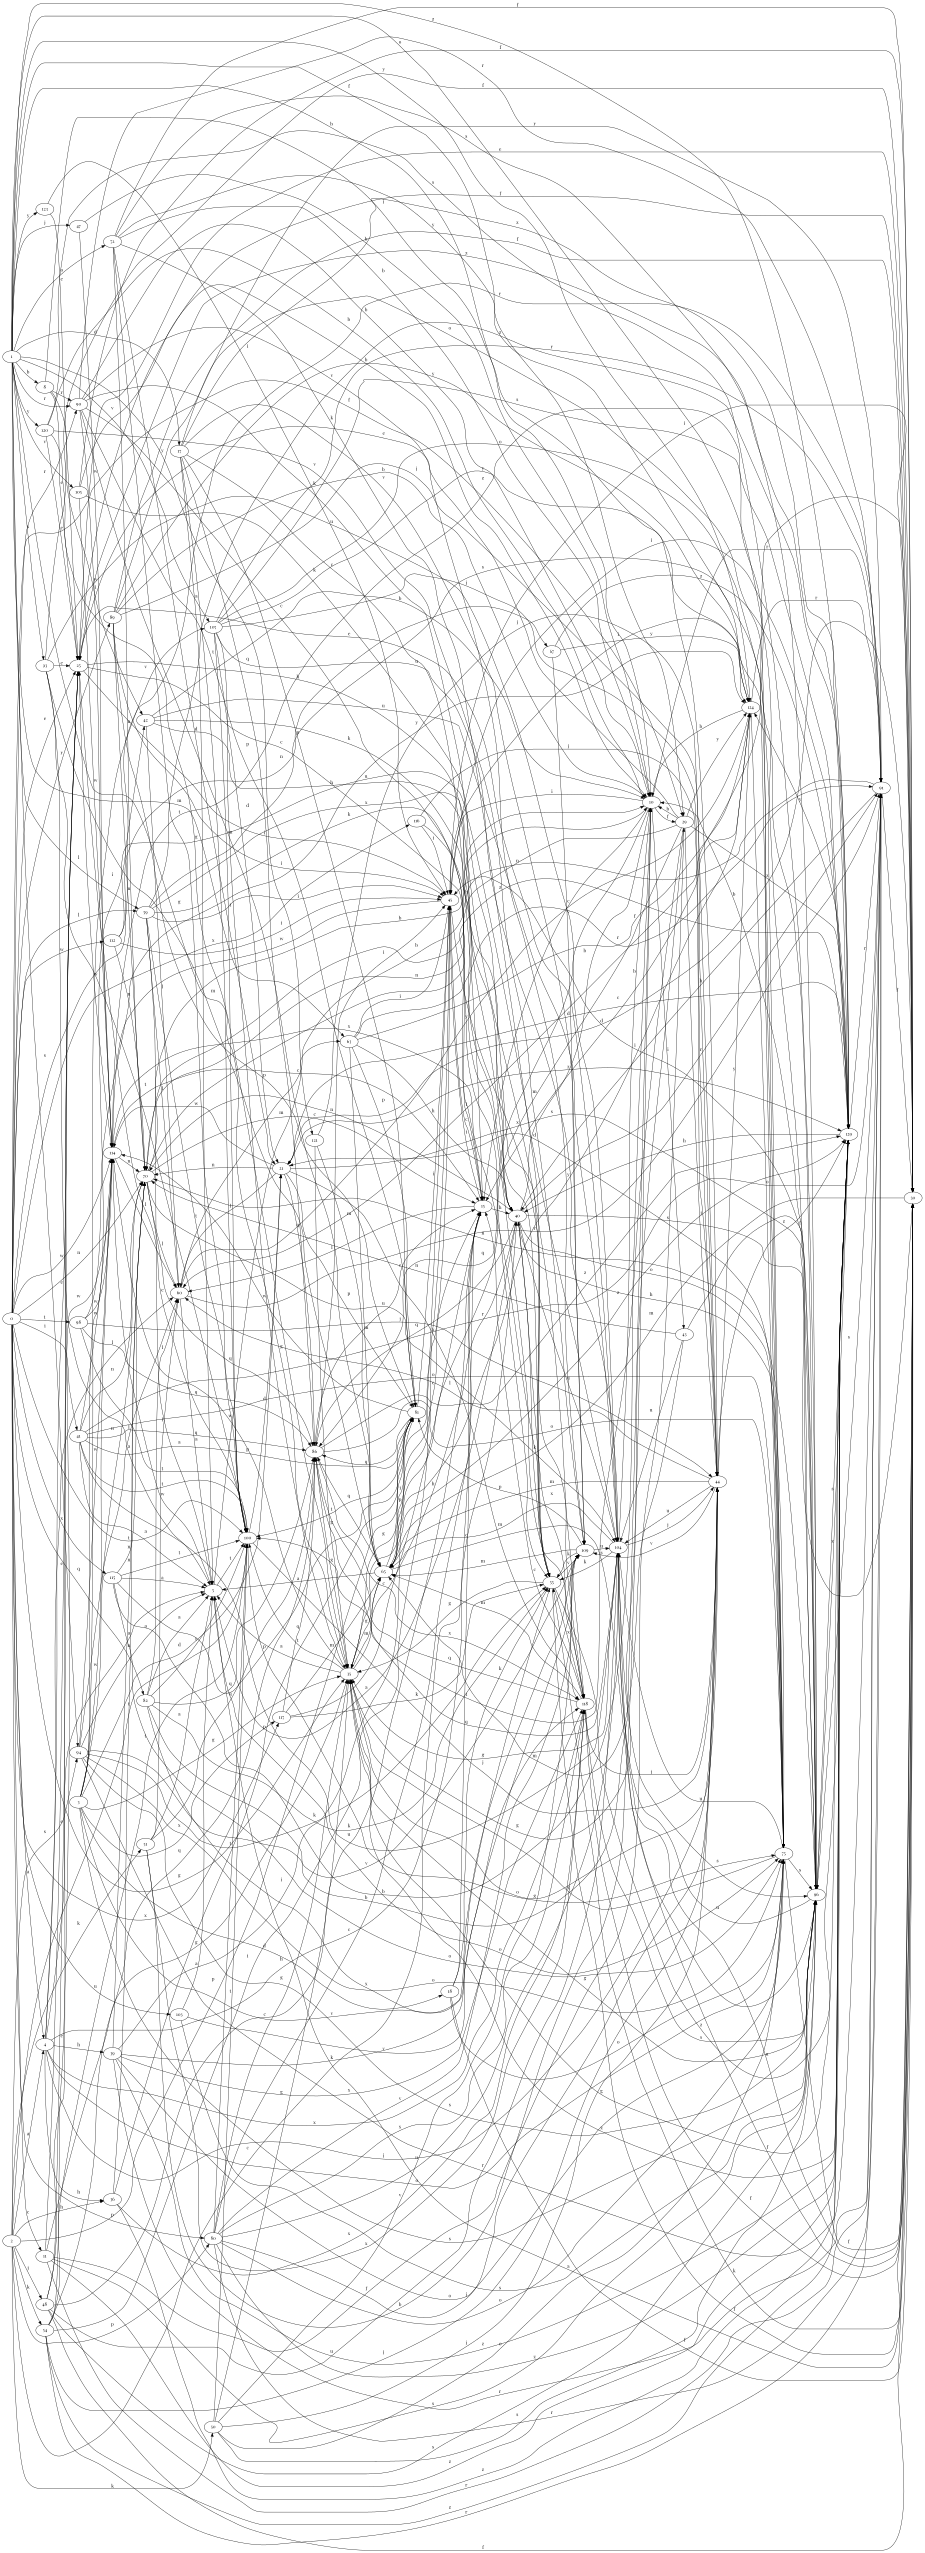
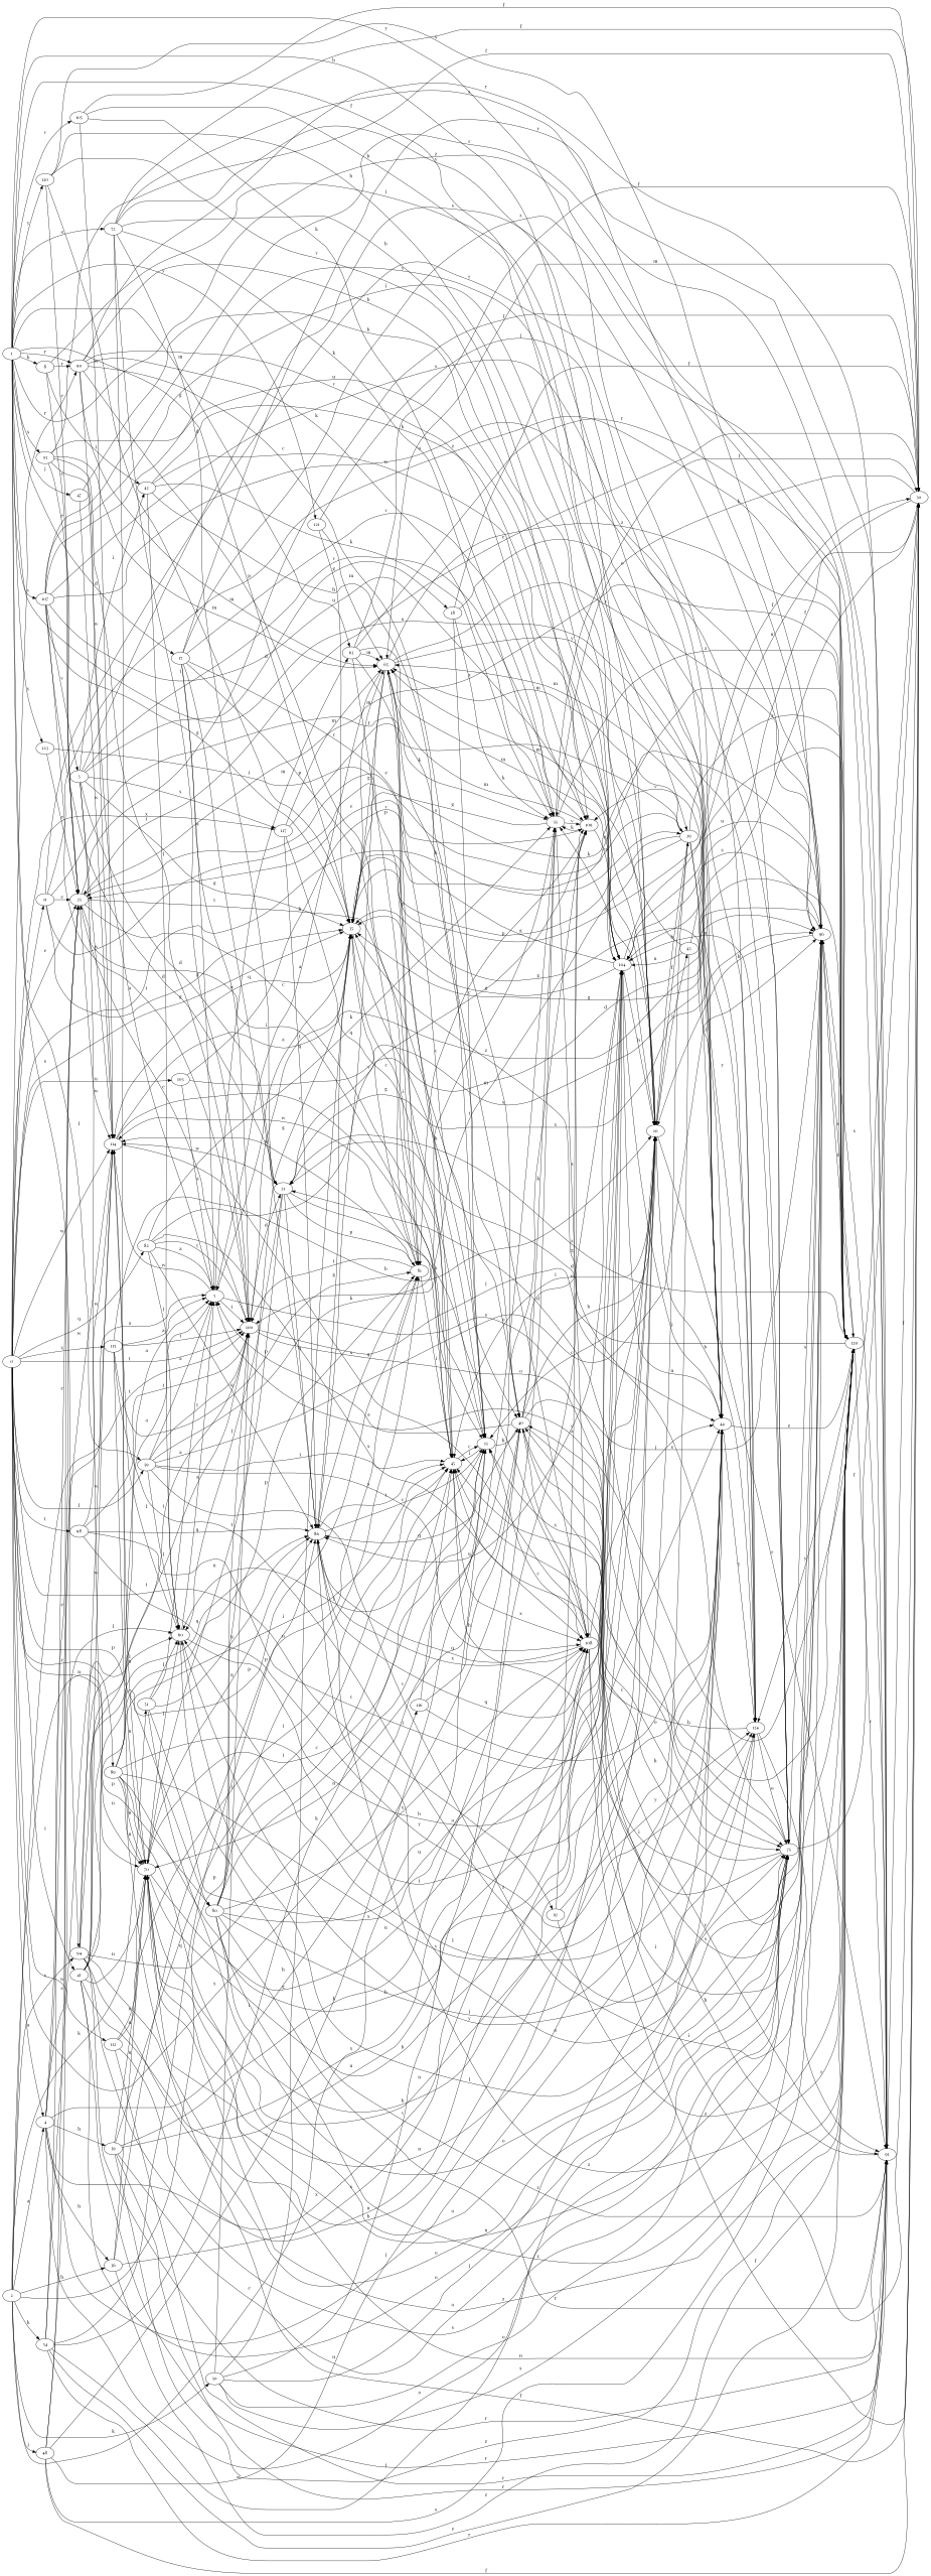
  strict digraph {
    fontname="Playfair Display"
    rankdir=LR
    node [fontname="Playfair Display"]
    edge [fontname="Playfair Display"]
    0
    4
    11
    25
    29
    35
    41
    59
    67
    70
    80
    82
    89
    90
    98
    100
    103
    112
    114
    115
    116
    117
    75
    36
    5
    39
    40
    n28 [label=44]
    60
-   118
+   118 [label=108]
    129
    96
    91
    15
    45
    30
    10
    124
    65
    81
    86
    104
    55
    109
    21
    1
    8
    17
    47
    63
    72
    93
    94
    105
    107
    120
    121
    123
    42
    43
    2
    48
    50
    51
    54
    3
    18
    0 -> 4 [label=a]
    0 -> 11 [label=c]
    0 -> 25 [label=e]
    0 -> 29 [label=f]
    0 -> 35 [label=g]
    0 -> 41 [label=i]
    0 -> 59 [label=l]
    0 -> 67 [label=n]
    0 -> 70 [label=n]
    0 -> 80 [label=p]
    0 -> 82 [label=q]
    0 -> 89 [label=r]
    0 -> 90 [label=r]
    0 -> 98 [label=t]
    0 -> 100 [label=t]
    0 -> 103 [label=u]
    0 -> 112 [label=w]
    0 -> 114 [label=w]
    0 -> 115 [label=x]
    0 -> 116 [label=x]
    0 -> 117 [label=x]
    4 -> 25 [label=e]
    4 -> 75 [label=o]
    4 -> 36 [label=h]
    4 -> 5 [label=a]
    4 -> 39 [label=h]
    4 -> 40 [label=h]
    4 -> n28 [label=j]
    4 -> 60 [label=l]
    4 -> 118 [label=x]
    11 -> 25 [label=e]
    11 -> 29 [label=f]
    11 -> 35 [label=g]
    11 -> 129 [label=z]
    11 -> 96 [label=s]
    11 -> 91 [label=r]
    25 -> 114 [label=w]
    25 -> 40 [label=h]
    25 -> 129 [label=z]
    25 -> 15 [label=c]
    25 -> 45 [label=i]
    25 -> 30 [label=f]
    29 -> 25 [label=e]
    29 -> 35 [label=g]
    29 -> 70 [label=n]
    29 -> 100 [label=t]
    29 -> n28 [label=j]
    29 -> 129 [label=z]
    29 -> 10 [label=b]
    29 -> 124 [label=y]
    29 -> 65 [label=m]
    35 -> 100 [label=t]
    35 -> 114 [label=w]
    35 -> 5 [label=a]
    35 -> 40 [label=h]
    35 -> 129 [label=z]
    35 -> 45 [label=i]
    35 -> 65 [label=m]
    41 -> 70 [label=n]
    41 -> 100 [label=t]
    41 -> 114 [label=w]
    41 -> 75 [label=o]
    41 -> 5 [label=a]
    41 -> 91 [label=r]
    41 -> 81 [label=p]
    41 -> 86 [label=q]
    41 -> 104 [label=u]
    59 -> 100 [label=t]
    59 -> 5 [label=a]
    59 -> 60 [label=l]
    59 -> 118 [label=x]
    59 -> 129 [label=z]
    59 -> 96 [label=s]
    59 -> 45 [label=i]
    59 -> 55 [label=k]
    67 -> 129 [label=z]
    67 -> 124 [label=y]
    67 -> 109 [label=v]
    70 -> 60 [label=l]
    70 -> 129 [label=z]
    70 -> 15 [label=c]
    70 -> 10 [label=b]
    70 -> 86 [label=q]
    70 -> 104 [label=u]
    80 -> 35 [label=g]
    80 -> 100 [label=t]
    80 -> 75 [label=o]
    80 -> n28 [label=j]
    80 -> 118 [label=x]
    80 -> 129 [label=z]
    80 -> 91 [label=r]
    80 -> 15 [label=c]
    80 -> 104 [label=u]
    80 -> 109 [label=v]
    82 -> 100 [label=t]
    82 -> 5 [label=a]
    82 -> 60 [label=l]
    82 -> 118 [label=x]
    82 -> 86 [label=q]
    82 -> 55 [label=k]
    82 -> 109 [label=v]
    89 -> 70 [label=n]
    89 -> 75 [label=o]
    89 -> n28 [label=j]
    89 -> 45 [label=i]
    89 -> 30 [label=f]
    89 -> 10 [label=b]
    89 -> 124 [label=y]
    89 -> 81 [label=p]
    90 -> 114 [label=w]
    90 -> 91 [label=r]
    90 -> 15 [label=c]
    90 -> 10 [label=b]
    90 -> 65 [label=m]
    90 -> 81 [label=p]
    90 -> 55 [label=k]
    90 -> 109 [label=v]
    98 -> 100 [label=t]
    98 -> 114 [label=w]
    98 -> n28 [label=j]
    98 -> 124 [label=y]
    98 -> 86 [label=q]
    100 -> 25 [label=e]
    100 -> 75 [label=o]
    100 -> n28 [label=j]
    100 -> 21 [label=d]
    103 -> 5 [label=a]
    103 -> 96 [label=s]
    103 -> 109 [label=v]
    112 -> 70 [label=n]
    112 -> 91 [label=r]
    112 -> 45 [label=i]
    112 -> 104 [label=u]
    114 -> 70 [label=n]
    114 -> 60 [label=l]
    114 -> 118 [label=x]
    114 -> 129 [label=z]
    114 -> 15 [label=c]
    115 -> 70 [label=n]
    115 -> 100 [label=t]
    115 -> 75 [label=o]
    115 -> 5 [label=a]
    115 -> 10 [label=b]
    115 -> 81 [label=p]
    116 -> 40 [label=h]
    116 -> n28 [label=j]
    116 -> 45 [label=i]
    117 -> 15 [label=c]
    117 -> 65 [label=m]
    117 -> 86 [label=q]
    117 -> 55 [label=k]
    75 -> 35 [label=g]
    75 -> 40 [label=h]
    75 -> 96 [label=s]
    75 -> 45 [label=i]
    75 -> 30 [label=f]
    75 -> 104 [label=u]
    75 -> 21 [label=d]
    36 -> 70 [label=n]
    36 -> 118 [label=x]
    36 -> 129 [label=z]
    36 -> 81 [label=p]
    5 -> 100 [label=t]
    5 -> 114 [label=w]
    5 -> 75 [label=o]
    5 -> 63 [label=m]
    39 -> 70 [label=n]
    39 -> 75 [label=o]
    39 -> 118 [label=x]
    39 -> 129 [label=z]
    39 -> 91 [label=r]
    39 -> 45 [label=i]
    39 -> 55 [label=k]
    40 -> 70 [label=n]
    40 -> 75 [label=o]
    40 -> 5 [label=a]
    40 -> 118 [label=x]
    40 -> 96 [label=s]
    40 -> 91 [label=r]
    40 -> 10 [label=b]
    40 -> 86 [label=q]
    40 -> 104 [label=u]
    40 -> 55 [label=k]
    n28 -> 35 [label=g]
    n28 -> 60 [label=l]
    n28 -> 129 [label=z]
    n28 -> 124 [label=y]
    n28 -> 65 [label=m]
    n28 -> 104 [label=u]
    n28 -> 109 [label=v]
    60 -> 5 [label=a]
    60 -> 91 [label=r]
    60 -> 10 [label=b]
    60 -> 124 [label=y]
    118 -> n28 [label=j]
    118 -> 96 [label=s]
    118 -> 15 [label=c]
    118 -> 30 [label=f]
    118 -> 65 [label=m]
    118 -> 86 [label=q]
    129 -> 35 [label=g]
    129 -> 40 [label=h]
    129 -> 96 [label=s]
    129 -> 91 [label=r]
    129 -> 45 [label=i]
    129 -> 124 [label=y]
    129 -> 21 [label=d]
    96 -> 35 [label=g]
    96 -> 70 [label=n]
    96 -> 129 [label=z]
    96 -> 45 [label=i]
    96 -> 10 [label=b]
    96 -> 104 [label=u]
    91 -> 70 [label=n]
    91 -> 40 [label=h]
    91 -> 96 [label=s]
    91 -> 30 [label=f]
    15 -> 40 [label=h]
    15 -> 60 [label=l]
    15 -> 45 [label=i]
    45 -> 114 [label=w]
    45 -> 118 [label=x]
    45 -> 15 [label=c]
    30 -> 25 [label=e]
    30 -> 5 [label=a]
    30 -> 45 [label=i]
    30 -> 65 [label=m]
    30 -> 104 [label=u]
    30 -> 55 [label=k]
    30 -> 21 [label=d]
    10 -> 29 [label=f]
    10 -> 91 [label=r]
    10 -> 15 [label=c]
    10 -> 45 [label=i]
    10 -> 86 [label=q]
    10 -> 43 [label=i]
    124 -> 75 [label=o]
    124 -> 60 [label=l]
    124 -> 91 [label=r]
    124 -> 15 [label=c]
    124 -> 10 [label=b]
    65 -> 35 [label=g]
    65 -> 5 [label=a]
    65 -> 129 [label=z]
    65 -> 96 [label=s]
    65 -> 15 [label=c]
    65 -> 124 [label=y]
    65 -> 81 [label=p]
    65 -> 86 [label=q]
    81 -> 35 [label=g]
    81 -> 100 [label=t]
    81 -> 114 [label=w]
    81 -> 45 [label=i]
    81 -> 86 [label=q]
    86 -> 35 [label=g]
    86 -> 75 [label=o]
    86 -> 118 [label=x]
    86 -> 129 [label=z]
    86 -> 15 [label=c]
    86 -> 45 [label=i]
    104 -> 25 [label=e]
    104 -> 35 [label=g]
    104 -> n28 [label=j]
    104 -> 96 [label=s]
    104 -> 30 [label=f]
    104 -> 10 [label=b]
    104 -> 65 [label=m]
    104 -> 86 [label=q]
    104 -> 55 [label=k]
    55 -> 35 [label=g]
    55 -> 118 [label=x]
    55 -> 129 [label=z]
    55 -> 30 [label=f]
    55 -> 109 [label=v]
    109 -> 65 [label=m]
    109 -> 81 [label=p]
    109 -> 104 [label=u]
    109 -> 55 [label=k]
    21 -> 70 [label=n]
    21 -> 114 [label=w]
    21 -> 60 [label=l]
    21 -> 118 [label=x]
    21 -> 129 [label=z]
    21 -> 96 [label=s]
    21 -> 81 [label=p]
    21 -> 86 [label=q]
    1 -> 29 [label=f]
    1 -> 35 [label=g]
    1 -> 59 [label=l]
    1 -> 90 [label=r]
    1 -> 75 [label=o]
    1 -> 129 [label=z]
    1 -> 10 [label=b]
    1 -> 124 [label=y]
    1 -> 8 [label=b]
    1 -> 17 [label=d]
    1 -> 47 [label=j]
    1 -> 63 [label=m]
    1 -> 72 [label=o]
    1 -> 93 [label=s]
    1 -> 94 [label=s]
    1 -> 105 [label=v]
    1 -> 107 [label=v]
    1 -> 120 [label=y]
    1 -> 121 [label=y]
    1 -> 123 [label=y]
    8 -> 25 [label=e]
    8 -> 90 [label=r]
    8 -> n28 [label=j]
    8 -> 42 [label=i]
    17 -> 100 [label=t]
    17 -> 5 [label=a]
    17 -> 129 [label=z]
    17 -> 91 [label=r]
    17 -> 15 [label=c]
    17 -> 81 [label=p]
    17 -> 86 [label=q]
    17 -> 109 [label=v]
    47 -> 114 [label=w]
    47 -> 10 [label=b]
    63 -> 40 [label=h]
    63 -> 91 [label=r]
    63 -> 45 [label=i]
    63 -> 30 [label=f]
    63 -> 65 [label=m]
    63 -> 81 [label=p]
    72 -> 70 [label=n]
    72 -> 100 [label=t]
    72 -> 96 [label=s]
    72 -> 30 [label=f]
    72 -> 10 [label=b]
    72 -> 124 [label=y]
    72 -> 55 [label=k]
    72 -> 21 [label=d]
    93 -> 25 [label=e]
    93 -> 100 [label=t]
    93 -> 5 [label=a]
    93 -> 30 [label=f]
    93 -> 65 [label=m]
    93 -> 104 [label=u]
    94 -> 114 [label=w]
    94 -> 75 [label=o]
    94 -> 5 [label=a]
    94 -> 60 [label=l]
    94 -> 96 [label=s]
    94 -> 91 [label=r]
    94 -> 10 [label=b]
    94 -> 55 [label=k]
    105 -> 114 [label=w]
    105 -> 30 [label=f]
    105 -> 10 [label=b]
    105 -> 55 [label=k]
    107 -> 35 [label=g]
    107 -> 100 [label=t]
    107 -> 75 [label=o]
    107 -> n28 [label=j]
    107 -> 96 [label=s]
    107 -> 91 [label=r]
    107 -> 124 [label=y]
    107 -> 104 [label=u]
    107 -> 21 [label=d]
    120 -> 25 [label=e]
    120 -> 35 [label=g]
    120 -> 96 [label=s]
    120 -> 10 [label=b]
    120 -> 109 [label=v]
    121 -> 35 [label=g]
    121 -> n28 [label=j]
    121 -> 65 [label=m]
    123 -> 25 [label=e]
    123 -> 45 [label=i]
    42 -> 40 [label=h]
    42 -> 60 [label=l]
    42 -> 10 [label=b]
    42 -> 104 [label=u]
    42 -> 55 [label=k]
    43 -> 70 [label=n]
    43 -> 30 [label=f]
    43 -> 65 [label=m]
    43 -> 104 [label=u]
    2 -> 4 [label=a]
    2 -> 80 [label=p]
    2 -> 100 [label=t]
    2 -> 36 [label=h]
    2 -> 15 [label=c]
    2 -> 81 [label=p]
    2 -> 94 [label=s]
    2 -> 48 [label=j]
    2 -> 50 [label=k]
    2 -> 51 [label=k]
    2 -> 54 [label=k]
    48 -> 25 [label=e]
    48 -> 114 [label=w]
    48 -> 96 [label=s]
    48 -> 15 [label=c]
    48 -> 30 [label=f]
    48 -> 104 [label=u]
    50 -> 35 [label=g]
    50 -> 100 [label=t]
    50 -> 75 [label=o]
    50 -> n28 [label=j]
    50 -> 96 [label=s]
    50 -> 109 [label=v]
    51 -> 5 [label=a]
    51 -> 60 [label=l]
    51 -> 118 [label=x]
    51 -> 10 [label=b]
    51 -> 86 [label=q]
    54 -> 25 [label=e]
    54 -> 100 [label=t]
    54 -> n28 [label=j]
    54 -> 129 [label=z]
    54 -> 91 [label=r]
    54 -> 45 [label=i]
    54 -> 86 [label=q]
    3 -> 35 [label=g]
    3 -> 70 [label=n]
    3 -> 114 [label=w]
    3 -> 117 [label=x]
    3 -> 96 [label=s]
    3 -> 109 [label=v]
    3 -> 21 [label=d]
-   3 -> 107 [label=v]
+   107 -> 3 [label=v]
    3 -> 42 [label=i]
    3 -> 18 [label=d]
    18 -> 75 [label=o]
    18 -> 15 [label=c]
    18 -> 30 [label=f]
    18 -> 55 [label=k]
  }
